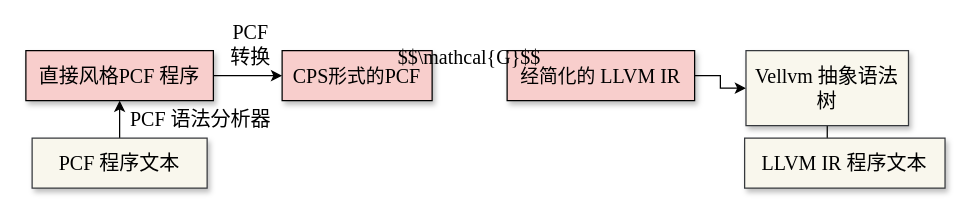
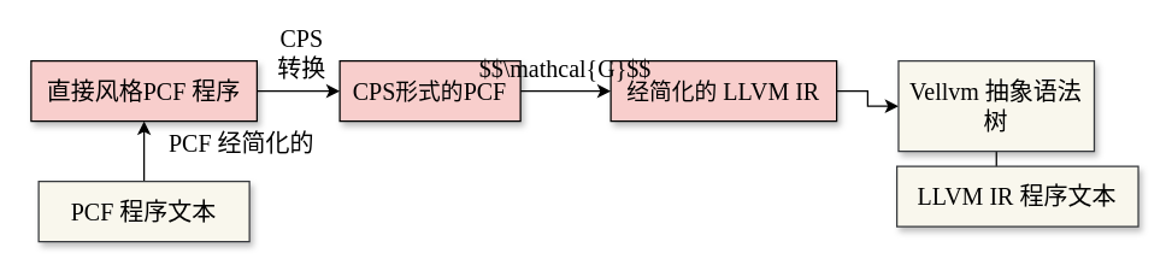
  <mxCell id="0" />
  <mxCell id="1" parent="0" />
+ <mxCell id="2" value="" style="edgeStyle=orthogonalEdgeStyle;rounded=0;orthogonalLoop=1;jettySize=auto;html=1;fillColor=#f8cecc;strokeColor=#000000;" edge="1" parent="1" source="3" target="5"><mxGeometry relative="1" as="geometry" /></mxCell>
  <mxCell id="3" value="&lt;span style=&quot;color: rgb(0, 0, 0); font-family: &amp;quot;Times New Roman&amp;quot;; font-size: 16px; font-style: normal; font-variant-ligatures: normal; font-variant-caps: normal; font-weight: 400; letter-spacing: normal; orphans: 2; text-align: center; text-indent: 0px; text-transform: none; widows: 2; word-spacing: 0px; -webkit-text-stroke-width: 0px; text-decoration-thickness: initial; text-decoration-style: initial; text-decoration-color: initial; float: none; display: inline !important;&quot;&gt;CPS&lt;/span&gt;&lt;span style=&quot;color: rgb(0, 0, 0); font-family: &amp;quot;Times New Roman&amp;quot;; font-style: normal; font-variant-ligatures: normal; font-variant-caps: normal; font-weight: 400; letter-spacing: normal; orphans: 2; text-align: center; text-indent: 0px; text-transform: none; widows: 2; word-spacing: 0px; -webkit-text-stroke-width: 0px; text-decoration-thickness: initial; text-decoration-style: initial; text-decoration-color: initial; float: none; display: inline !important;&quot;&gt;&lt;font style=&quot;font-size: 15px;&quot;&gt;形式的&lt;/font&gt;&lt;/span&gt;&lt;span style=&quot;color: rgb(0, 0, 0); font-family: &amp;quot;Times New Roman&amp;quot;; font-size: 16px; font-style: normal; font-variant-ligatures: normal; font-variant-caps: normal; font-weight: 400; letter-spacing: normal; orphans: 2; text-align: center; text-indent: 0px; text-transform: none; widows: 2; word-spacing: 0px; -webkit-text-stroke-width: 0px; text-decoration-thickness: initial; text-decoration-style: initial; text-decoration-color: initial; float: none; display: inline !important;&quot;&gt;PCF&lt;/span&gt;" style="rounded=0;whiteSpace=wrap;html=1;shadow=1;fillColor=#f8cecc;strokeColor=#000000;labelBackgroundColor=none;" vertex="1" parent="1"><mxGeometry x="225" y="40" width="120" height="40" as="geometry" /></mxCell>
  <mxCell id="4" value="" style="edgeStyle=orthogonalEdgeStyle;rounded=0;orthogonalLoop=1;jettySize=auto;html=1;" edge="1" parent="1" source="5" target="14"><mxGeometry relative="1" as="geometry" /></mxCell>
  <mxCell id="5" value="&lt;font face=&quot;Times New Roman&quot;&gt;&lt;font style=&quot;font-size: 15px;&quot;&gt;经简化的&lt;/font&gt;&lt;span style=&quot;font-size: 16px;&quot;&gt; LLVM IR&lt;/span&gt;&lt;/font&gt;" style="rounded=0;whiteSpace=wrap;html=1;shadow=1;fillColor=#f8cecc;strokeColor=#000000;labelBackgroundColor=none;" vertex="1" parent="1"><mxGeometry x="405" y="40" width="150" height="40" as="geometry" /></mxCell>
  <mxCell id="6" value="&lt;font style=&quot;font-size: 16px;&quot; face=&quot;Times New Roman&quot;&gt;$$\mathcal{G}$$&lt;/font&gt;" style="text;html=1;strokeColor=none;fillColor=none;align=center;verticalAlign=middle;whiteSpace=wrap;rounded=0;fontColor=default;" vertex="1" parent="1"><mxGeometry x="340" y="30" width="70" height="30" as="geometry" /></mxCell>
  <mxCell id="7" value="" style="edgeStyle=orthogonalEdgeStyle;rounded=0;orthogonalLoop=1;jettySize=auto;html=1;fillColor=#f8cecc;strokeColor=#000000;shadow=0;strokeWidth=1;fontColor=default;" edge="1" parent="1" source="8"><mxGeometry relative="1" as="geometry"><mxPoint x="225" y="60" as="targetPoint" /></mxGeometry></mxCell>
  <mxCell id="8" value="直接风格PCF 程序" style="rounded=0;whiteSpace=wrap;html=1;labelBackgroundColor=none;fontFamily=Times New Roman;fontSize=16;shadow=1;fillColor=#f8cecc;strokeColor=#000000;" vertex="1" parent="1"><mxGeometry x="20" y="40" width="150" height="40" as="geometry" /></mxCell>
  <mxCell id="9" value="" style="edgeStyle=orthogonalEdgeStyle;rounded=0;orthogonalLoop=1;jettySize=auto;html=1;" edge="1" parent="1" source="10" target="8"><mxGeometry relative="1" as="geometry" /></mxCell>
- <mxCell id="10" value="PCF 程序文本" style="rounded=0;whiteSpace=wrap;html=1;labelBackgroundColor=none;fontFamily=Times New Roman;fontSize=16;shadow=1;fillColor=#f9f7ed;strokeColor=#36393d;" vertex="1" parent="1"><mxGeometry x="25" y="110" width="140" height="40" as="geometry" /></mxCell>
- <mxCell id="11" value="PCF 语法分析器" style="text;html=1;strokeColor=none;fillColor=none;align=center;verticalAlign=middle;whiteSpace=wrap;rounded=0;fontSize=16;fontFamily=Times New Roman;fontColor=#000000;" vertex="1" parent="1"><mxGeometry x="100" y="80" width="120" height="30" as="geometry" /></mxCell>
- <mxCell id="12" value="&lt;font&gt;PCF &lt;br&gt;转换&lt;/font&gt;" style="text;html=1;strokeColor=none;fillColor=none;align=center;verticalAlign=middle;whiteSpace=wrap;rounded=0;fontSize=16;fontFamily=Times New Roman;fontColor=default;" vertex="1" parent="1"><mxGeometry x="155" y="20" width="90" height="30" as="geometry" /></mxCell>
+ <mxCell id="10" value="PCF 程序文本" style="rounded=0;whiteSpace=wrap;html=1;labelBackgroundColor=none;fontFamily=Times New Roman;fontSize=16;shadow=1;fillColor=#f9f7ed;strokeColor=#36393d;" vertex="1" parent="1"><mxGeometry x="25" y="120" width="140" height="40" as="geometry" /></mxCell>
+ <mxCell id="11" value="PCF 经简化的" style="text;html=1;strokeColor=none;fillColor=none;align=center;verticalAlign=middle;whiteSpace=wrap;rounded=0;fontSize=16;fontFamily=Times New Roman;fontColor=#000000;" vertex="1" parent="1"><mxGeometry x="100" y="80" width="120" height="30" as="geometry" /></mxCell>
+ <mxCell id="12" value="&lt;font&gt;CPS &lt;br&gt;转换&lt;/font&gt;" style="text;html=1;strokeColor=none;fillColor=none;align=center;verticalAlign=middle;whiteSpace=wrap;rounded=0;fontSize=16;fontFamily=Times New Roman;fontColor=default;" vertex="1" parent="1"><mxGeometry x="155" y="20" width="90" height="30" as="geometry" /></mxCell>
  <mxCell id="13" value="" style="edgeStyle=orthogonalEdgeStyle;rounded=0;orthogonalLoop=1;jettySize=auto;html=1;" edge="1" parent="1" source="14" target="15"><mxGeometry relative="1" as="geometry" /></mxCell>
  <mxCell id="14" value="Vellvm 抽象语法树" style="rounded=0;whiteSpace=wrap;html=1;labelBackgroundColor=none;fontFamily=Times New Roman;fontSize=16;shadow=1;fillColor=#f9f7ed;strokeColor=#36393d;" vertex="1" parent="1"><mxGeometry x="596.09" y="40" width="130" height="60" as="geometry" /></mxCell>
  <mxCell id="15" value="LLVM IR 程序文本" style="rounded=0;whiteSpace=wrap;html=1;labelBackgroundColor=none;fontFamily=Times New Roman;fontSize=16;shadow=1;fillColor=#f9f7ed;strokeColor=#36393d;" vertex="1" parent="1"><mxGeometry x="595" y="110" width="160.32" height="40" as="geometry" /></mxCell>
